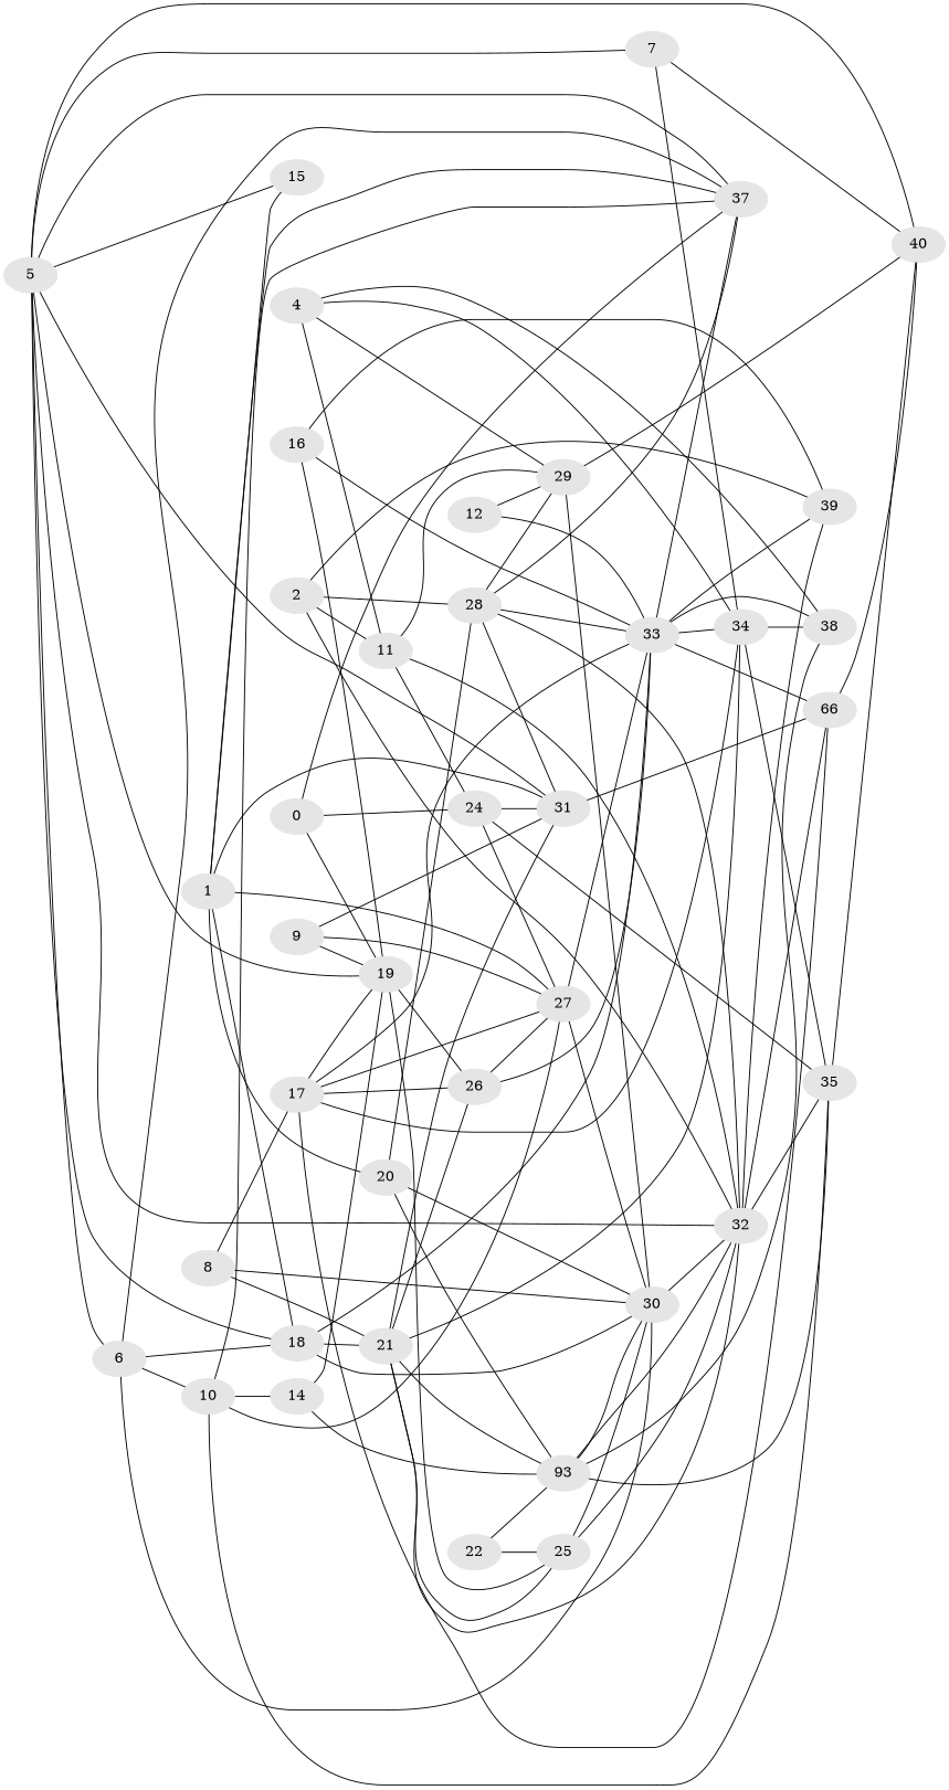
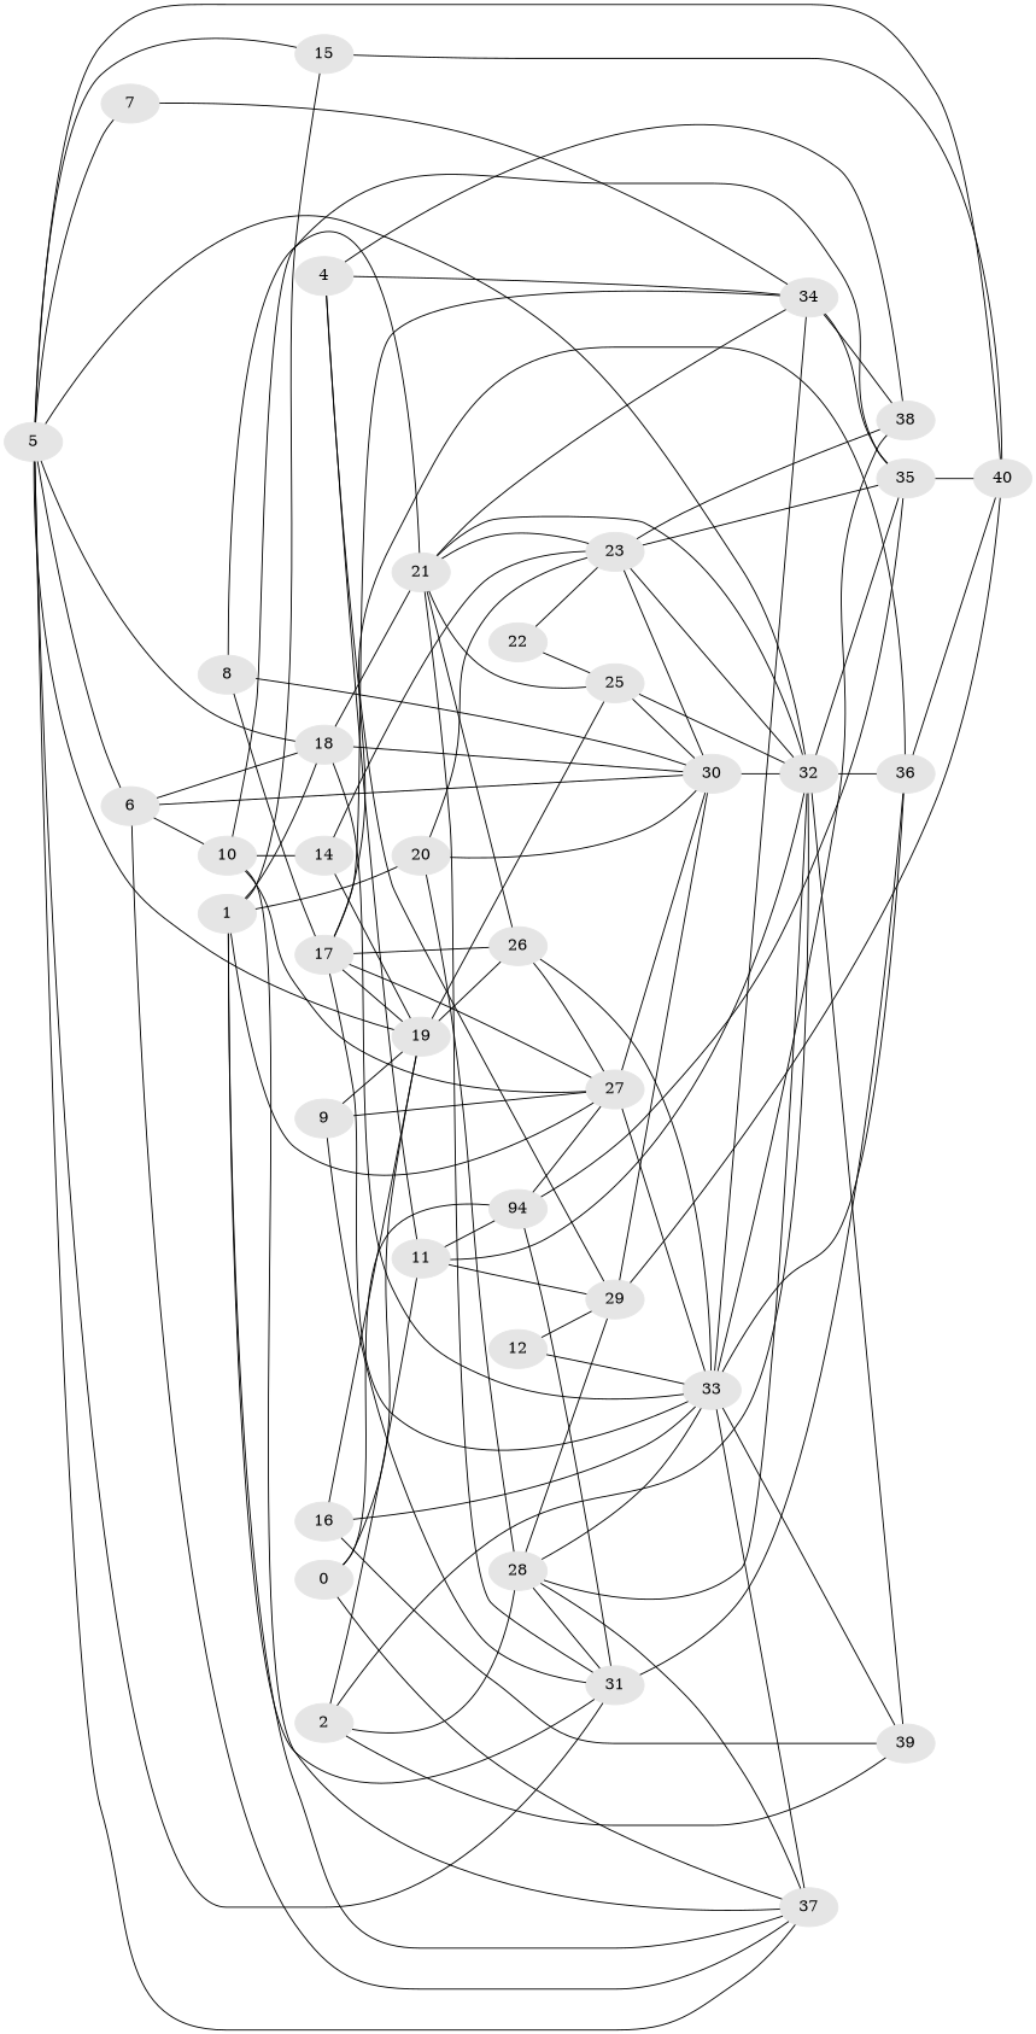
  graph {
    fontname="DejaVu Serif"
    rankdir=LR
    node [color=gray90 fontname="DejaVu Serif" style=filled]
    edge [fontname="DejaVu Serif" weight=1.0]
    1
    15
    18
    20
    27
    31
    37
    40
    30
    21
    33
    28
-   23 [label=93]
-   36 [label=66]
+   23
+   36
    2
    11
    32
    39
-   24
+   24 [label=94]
    29
    35
    n22 [label=0]
    19
    26
    25
    4
    34
    38
    5
    6
    7
    10
    14
    8
    17
    9
    12
    16
    22
    1 -- 15
    1 -- 18
    1 -- 20 [weight=2.0]
    1 -- 27
    1 -- 31
    1 -- 37
-   7 -- 40
+   15 -- 40
    18 -- 30
    18 -- 21
    18 -- 33
    20 -- 30
    20 -- 28
    20 -- 23
    27 -- 30
    27 -- 33
    31 -- 36
    30 -- 32 [weight=2.0]
    21 -- 31
    21 -- 23
    21 -- 32
    21 -- 26
    21 -- 25
    21 -- 34
    33 -- 37
    33 -- 36
    33 -- 39
    33 -- 34
    33 -- 38
    28 -- 31
    28 -- 37
    28 -- 33
    28 -- 32
    28 -- 29
    23 -- 30
    23 -- 32
    23 -- 35
    23 -- 38 [weight=2.0]
    36 -- 40
    2 -- 28
    2 -- 11
    2 -- 32
    2 -- 39
    11 -- 32
    11 -- 24
    11 -- 29
    32 -- 36
    32 -- 39
    32 -- 35
    24 -- 27
    24 -- 31
    24 -- 35
    29 -- 40 [weight=2.0]
    29 -- 30
    35 -- 40
    n22 -- 37
    n22 -- 24
    n22 -- 19
    19 -- 26
    19 -- 25
    26 -- 27
    26 -- 33 [weight=2.0]
    25 -- 30
    25 -- 32
    4 -- 11
    4 -- 29
    4 -- 34 [weight=2.0]
    4 -- 38
    34 -- 35
    34 -- 38
    5 -- 15
    5 -- 18
    5 -- 31
    5 -- 37
    5 -- 40 [weight=2.0]
    5 -- 32
    5 -- 19
    5 -- 6
    5 -- 7
    6 -- 18
    6 -- 37
    6 -- 30
    6 -- 10
    7 -- 34
    10 -- 27
    10 -- 37
    10 -- 35
    10 -- 14
    14 -- 23
    14 -- 19
    8 -- 30
    8 -- 21
    8 -- 17
    17 -- 27
    17 -- 33
    17 -- 36
    17 -- 19
    17 -- 26
    17 -- 34
    9 -- 27
    9 -- 31
    9 -- 19
    12 -- 33
    12 -- 29
    16 -- 33
    16 -- 39 [weight=2.0]
    16 -- 19
    22 -- 23
    22 -- 25
  }
